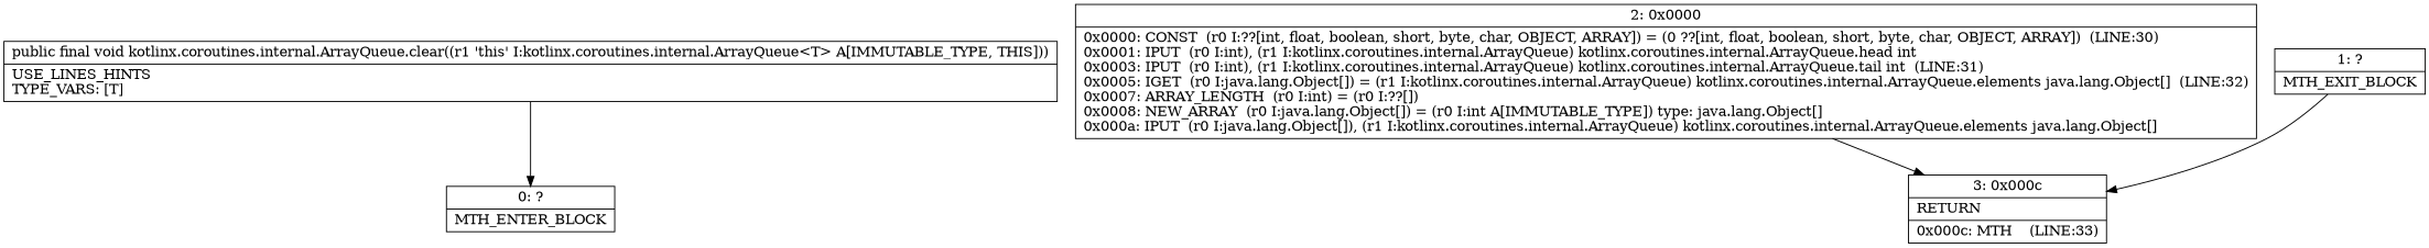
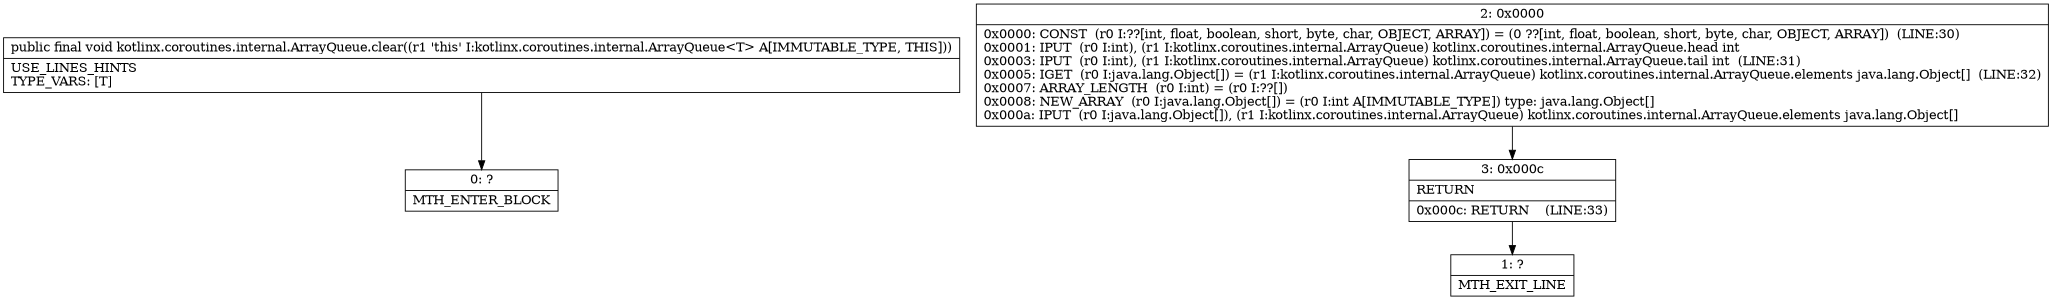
  digraph {
    node [shape=record]
    n1 [label="{0\:\ ?|MTH_ENTER_BLOCK\l}"]
    n2 [label="{2\:\ 0x0000|0x0000: CONST  (r0 I:??[int, float, boolean, short, byte, char, OBJECT, ARRAY]) = (0 ??[int, float, boolean, short, byte, char, OBJECT, ARRAY])  (LINE:30)\l0x0001: IPUT  (r0 I:int), (r1 I:kotlinx.coroutines.internal.ArrayQueue) kotlinx.coroutines.internal.ArrayQueue.head int \l0x0003: IPUT  (r0 I:int), (r1 I:kotlinx.coroutines.internal.ArrayQueue) kotlinx.coroutines.internal.ArrayQueue.tail int  (LINE:31)\l0x0005: IGET  (r0 I:java.lang.Object[]) = (r1 I:kotlinx.coroutines.internal.ArrayQueue) kotlinx.coroutines.internal.ArrayQueue.elements java.lang.Object[]  (LINE:32)\l0x0007: ARRAY_LENGTH  (r0 I:int) = (r0 I:??[]) \l0x0008: NEW_ARRAY  (r0 I:java.lang.Object[]) = (r0 I:int A[IMMUTABLE_TYPE]) type: java.lang.Object[] \l0x000a: IPUT  (r0 I:java.lang.Object[]), (r1 I:kotlinx.coroutines.internal.ArrayQueue) kotlinx.coroutines.internal.ArrayQueue.elements java.lang.Object[] \l}"]
-   n3 [label="{3\:\ 0x000c|RETURN\l|0x000c: MTH    (LINE:33)\l}"]
-   n4 [label="{1\:\ ?|MTH_EXIT_BLOCK\l}"]
+   n3 [label="{3\:\ 0x000c|RETURN\l|0x000c: RETURN    (LINE:33)\l}"]
+   n4 [label="{1\:\ ?|MTH_EXIT_LINE\l}"]
    n5 [label="{public final void kotlinx.coroutines.internal.ArrayQueue.clear((r1 'this' I:kotlinx.coroutines.internal.ArrayQueue\<T\> A[IMMUTABLE_TYPE, THIS]))  | USE_LINES_HINTS\lTYPE_VARS: [T]\l}"]
    n2 -> n3
-   n4 -> n3
+   n3 -> n4
    n5 -> n1
  }
